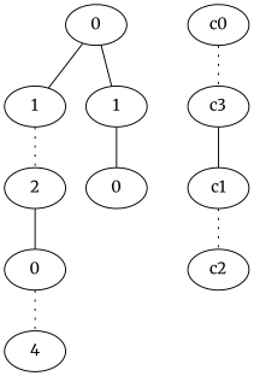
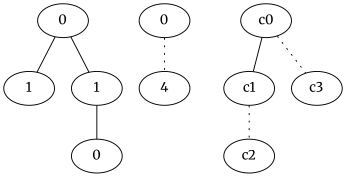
  graph {
    fontname=Merriweather
    node [fontname=Merriweather]
    edge [fontname=Merriweather]
    n1 [label=0]
    n2 [label=1]
    n3 [label=1]
-   n4 [label=2]
    n5 [label=0]
    n6 [label=0]
    n7 [label=4]
    c0
    c1
    c3
    c2
    n1 -- n2
    n1 -- n3
-   n2 -- n4 [style=dotted]
    n3 -- n5
-   n4 -- n6
    n6 -- n7 [style=dotted]
-   c3 -- c1
+   c0 -- c1
    c0 -- c3 [style=dotted]
    c1 -- c2 [style=dotted]
  }
